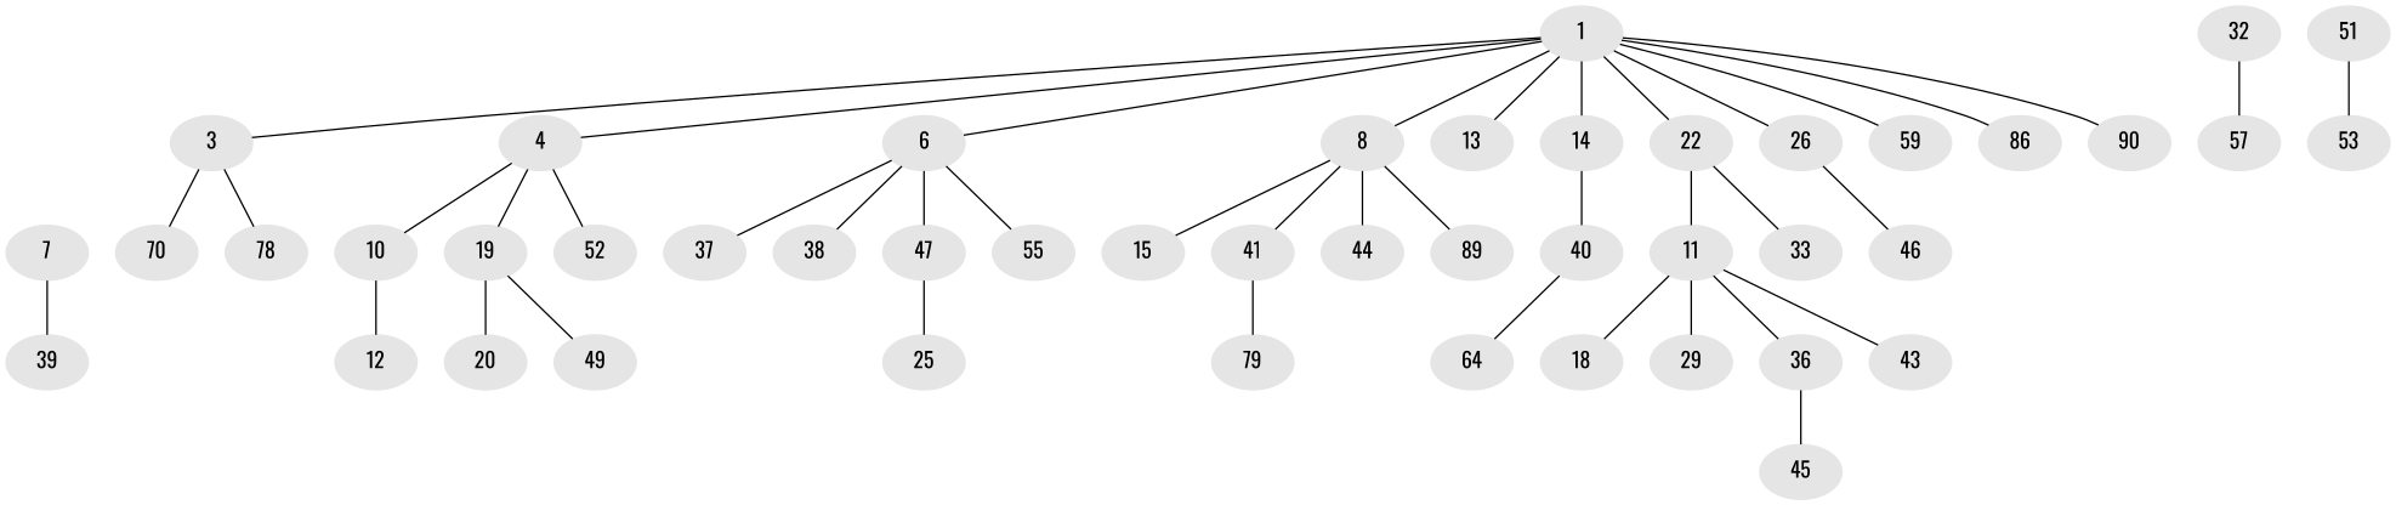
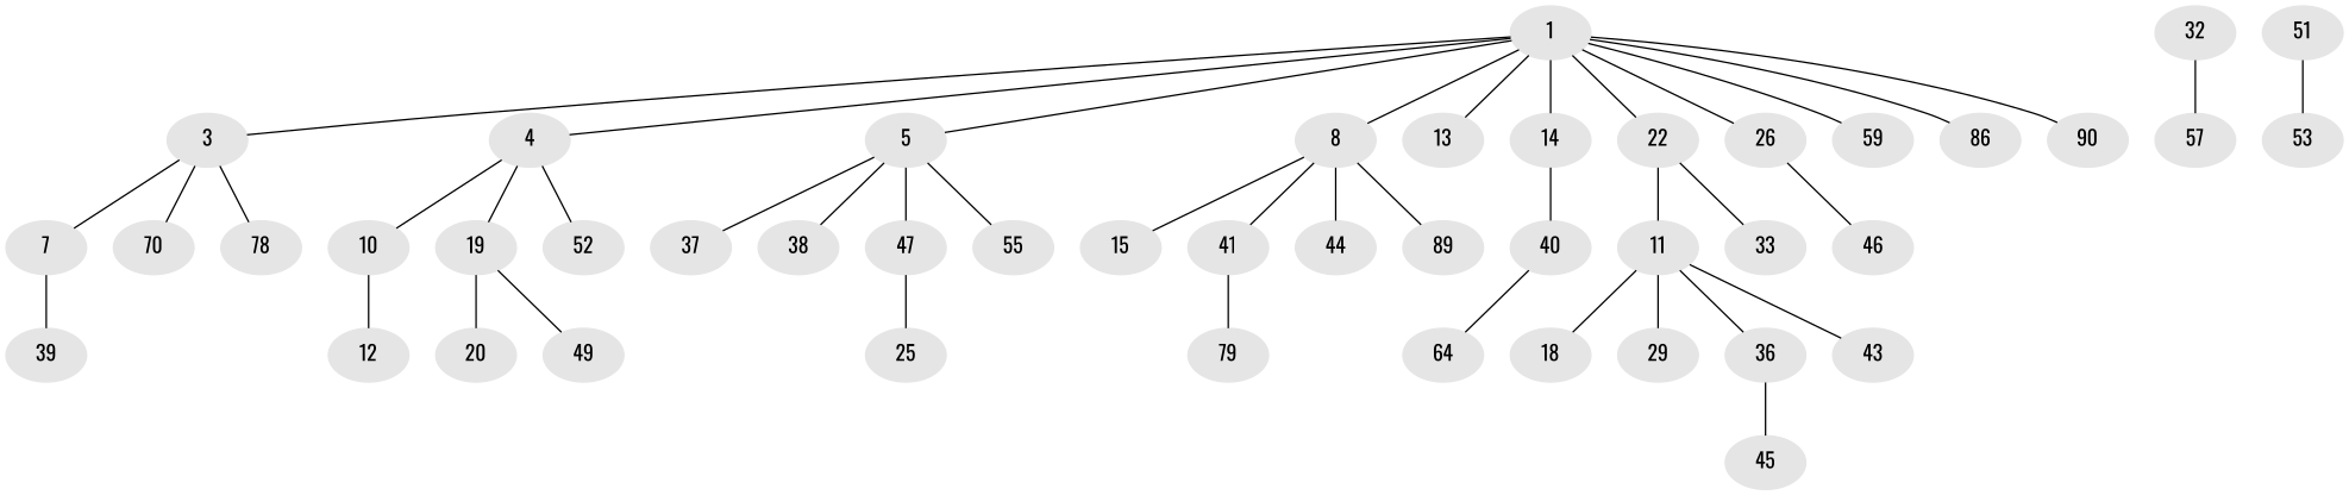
  graph {
    fontname=Oswald
    node [color=gray90 fontname=Oswald style=filled]
    edge [fontname=Oswald]
    1 [super="+2"]
    3 [super="+5+21"]
    4 [super="+28+58+9"]
-   6 [super="+24+61"]
+   6 [super="+24+61" label=5]
    8 [super="+17"]
    13
    14 [super="+87"]
    22 [super="+95+30"]
    26
    59
    86
    90
    7 [super="+35"]
    70
    78 [super="+91+93"]
    10 [super="+42"]
    19 [super="+56"]
    52
    37
    38
    47 [super="+82+84+62"]
    55
    15 [super="+16"]
    41
    44
    89
    11 [super="+27"]
    18
    29
    36
    43 [super="+50+73"]
    40
    33
    46
    39
    12
    20 [super="+34"]
    49 [super="+75+94"]
    n39 [label=25]
    79
    45
    64 [super="+80"]
    32
    57
    53 [super="+68"]
    51
    1 -- 3
    1 -- 4
    1 -- 6
    1 -- 8
    1 -- 13
    1 -- 14
    1 -- 22
    1 -- 26
    1 -- 59
    1 -- 86
    1 -- 90
+   3 -- 7
    3 -- 70
    3 -- 78
    4 -- 10
    4 -- 19
    4 -- 52
    6 -- 37
    6 -- 38
    6 -- 47
    6 -- 55
    8 -- 15
    8 -- 41
    8 -- 44
    8 -- 89
    14 -- 40
    22 -- 11
    22 -- 33
    26 -- 46
    7 -- 39
    10 -- 12
    19 -- 20
    19 -- 49
    47 -- n39
    41 -- 79
    11 -- 18
    11 -- 29
    11 -- 36
    11 -- 43
    36 -- 45
    40 -- 64
    32 -- 57
    51 -- 53
  }
